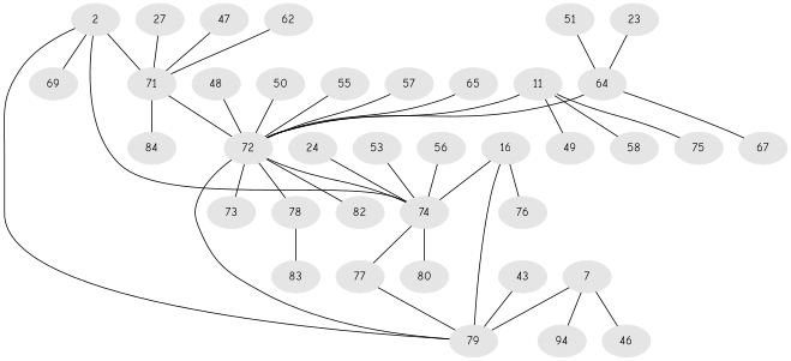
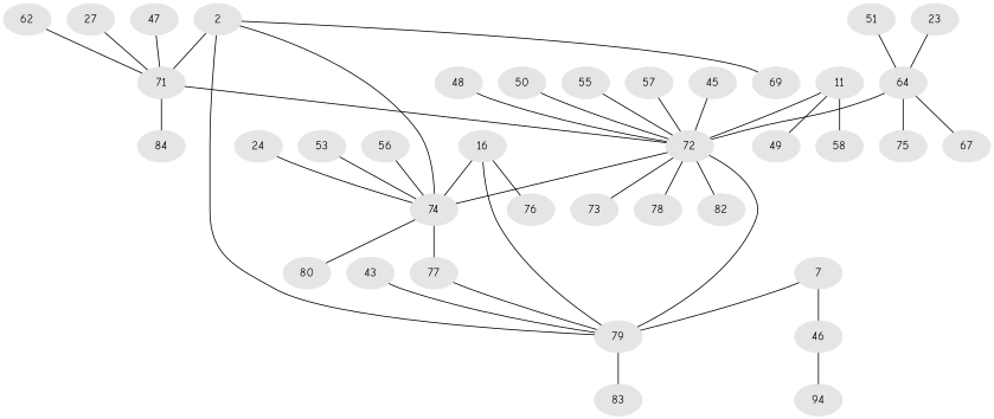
  graph {
    fontname="Comic Neue"
    node [color=gray90 fontname="Comic Neue" style=filled]
    edge [fontname="Comic Neue"]
    2 [super="+1"]
    69
    71 [super="+4+25"]
    74 [super="+37+15"]
    79 [super="+38+70+32"]
    72 [super="+20+12+41"]
    n7 [label=84 super="+61"]
    77 [super="+45"]
    80 [super="+23+60"]
    83 [super="+40"]
    7 [super="+5"]
    46
    n13 [label=94]
    73
    78
    82
    11 [super="+9"]
    49
    58 [super="+35+36+44"]
    75
    16 [super="+13"]
    76 [super="+26"]
    24
    27
    43
    47
    48
    50
    64 [super="+18+21+31+39+42"]
    67
    51
    53
    55
    56
    57
    62
    n37 [label=23]
-   65
+   65 [label=45]
    2 -- 69
    2 -- 71 [weight=4]
    2 -- 74 [weight=2]
    2 -- 79 [weight=2]
    71 -- 72 [weight=3]
    71 -- n7
    74 -- 77
    74 -- 80
-   78 -- 83
+   79 -- 83
    72 -- 74 [weight=2]
    72 -- 79 [weight=2]
    72 -- 73 [weight=2]
    72 -- 78
    72 -- 82
    77 -- 79
    7 -- 79 [weight=4]
    7 -- 46
-   7 -- n13
+   46 -- n13
    11 -- 72 [weight=4]
    11 -- 49
    11 -- 58
-   11 -- 75
+   64 -- 75
    16 -- 74 [weight=4]
    16 -- 79 [weight=2]
    16 -- 76
    24 -- 74
    27 -- 71
    43 -- 79
    47 -- 71
    48 -- 72
    50 -- 72
    64 -- 72 [weight=4]
    64 -- 67
    51 -- 64
    53 -- 74
    55 -- 72
    56 -- 74
    57 -- 72
    62 -- 71
    n37 -- 64
    65 -- 72
  }
